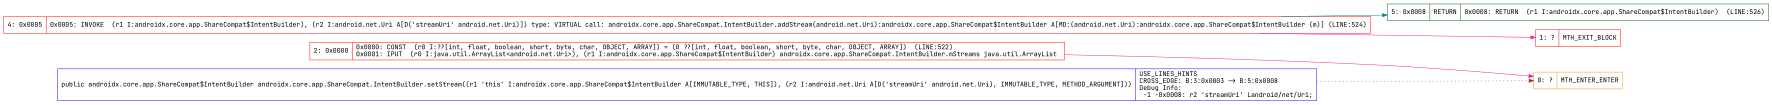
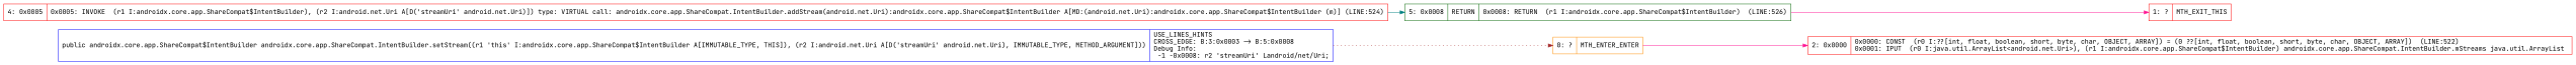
  digraph {
    fontname="JetBrains Mono"
    rankdir=LR
    node [color=red fontname="JetBrains Mono" shape=record]
    edge [color=deeppink fontname="JetBrains Mono" style=solid]
    n1 [color=darkorange label="{0\:\ ?|MTH_ENTER_ENTER\l}"]
    n2 [label="{2\:\ 0x0000|0x0000: CONST  (r0 I:??[int, float, boolean, short, byte, char, OBJECT, ARRAY]) = (0 ??[int, float, boolean, short, byte, char, OBJECT, ARRAY])  (LINE:522)\l0x0001: IPUT  (r0 I:java.util.ArrayList\<android.net.Uri\>), (r1 I:androidx.core.app.ShareCompat$IntentBuilder) androidx.core.app.ShareCompat.IntentBuilder.mStreams java.util.ArrayList \l}"]
    n3 [label="{4\:\ 0x0005|0x0005: INVOKE  (r1 I:androidx.core.app.ShareCompat$IntentBuilder), (r2 I:android.net.Uri A[D('streamUri' android.net.Uri)]) type: VIRTUAL call: androidx.core.app.ShareCompat.IntentBuilder.addStream(android.net.Uri):androidx.core.app.ShareCompat$IntentBuilder A[MD:(android.net.Uri):androidx.core.app.ShareCompat$IntentBuilder (m)] (LINE:524)\l}"]
    n4 [color=darkgreen label="{5\:\ 0x0008|RETURN\l|0x0008: RETURN  (r1 I:androidx.core.app.ShareCompat$IntentBuilder)  (LINE:526)\l}"]
-   n5 [label="{1\:\ ?|MTH_EXIT_BLOCK\l}"]
+   n5 [label="{1\:\ ?|MTH_EXIT_THIS\l}"]
    n6 [color=blue label="{public androidx.core.app.ShareCompat$IntentBuilder androidx.core.app.ShareCompat.IntentBuilder.setStream((r1 'this' I:androidx.core.app.ShareCompat$IntentBuilder A[IMMUTABLE_TYPE, THIS]), (r2 I:android.net.Uri A[D('streamUri' android.net.Uri), IMMUTABLE_TYPE, METHOD_ARGUMENT]))  | USE_LINES_HINTS\lCROSS_EDGE: B:3:0x0003 \-\> B:5:0x0008\lDebug Info:\l  \-1 \-0x0008: r2 'streamUri' Landroid\/net\/Uri;\l}"]
-   n2 -> n1
+   n1 -> n2
    n3 -> n4 [color=teal]
-   n3 -> n5
+   n4 -> n5
    n6 -> n1 [color=brown style=dotted]
  }
